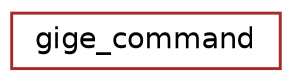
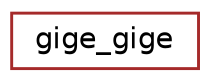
  digraph {
    rankdir=TB
-   n1 [color=brown fillcolor=white fontname=Helvetica fontsize=10 height=0.2 label=gige_command shape=record style=filled width=0.4]
+   n1 [color=brown fillcolor=white fontname=Helvetica fontsize=10 height=0.2 label=gige_gige shape=record style=filled width=0.4]
  }
